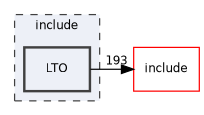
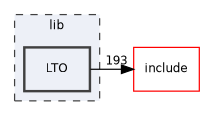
  digraph {
    compound=true
    rankdir=LR
    node [fillcolor="#edf0f7" fontname=Helvetica fontsize=10 shape=box]
    n1 [color=grey25 label=LTO style="filled,bold,"]
    n2 [color=red label=include]
    subgraph cluster_1 {
      bgcolor="#edf0f7"
      fontname=Helvetica
      fontsize=10
-     label=include
+     label=lib
      pencolor=grey25
      style="filled,dashed,"
      n1
    }
    n1 -> n2 [fontname=Helvetica fontsize=10 headlabel=193 labeldistance=1.5 labelfontname=Helvetica labelfontsize=10]
  }
